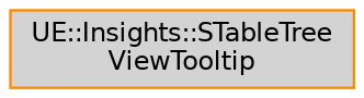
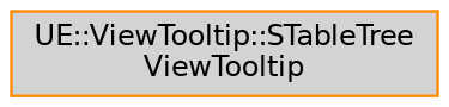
  digraph {
    rankdir=TB
-   n1 [color=darkorange fillcolor=lightgrey fontname=Helvetica fontsize=10 height=0.2 label="UE::Insights::STableTree\lViewTooltip" shape=box style=filled width=0.4]
+   n1 [color=darkorange fillcolor=lightgrey fontname=Helvetica fontsize=10 height=0.2 label="UE::ViewTooltip::STableTree\lViewTooltip" shape=box style=filled width=0.4]
  }
